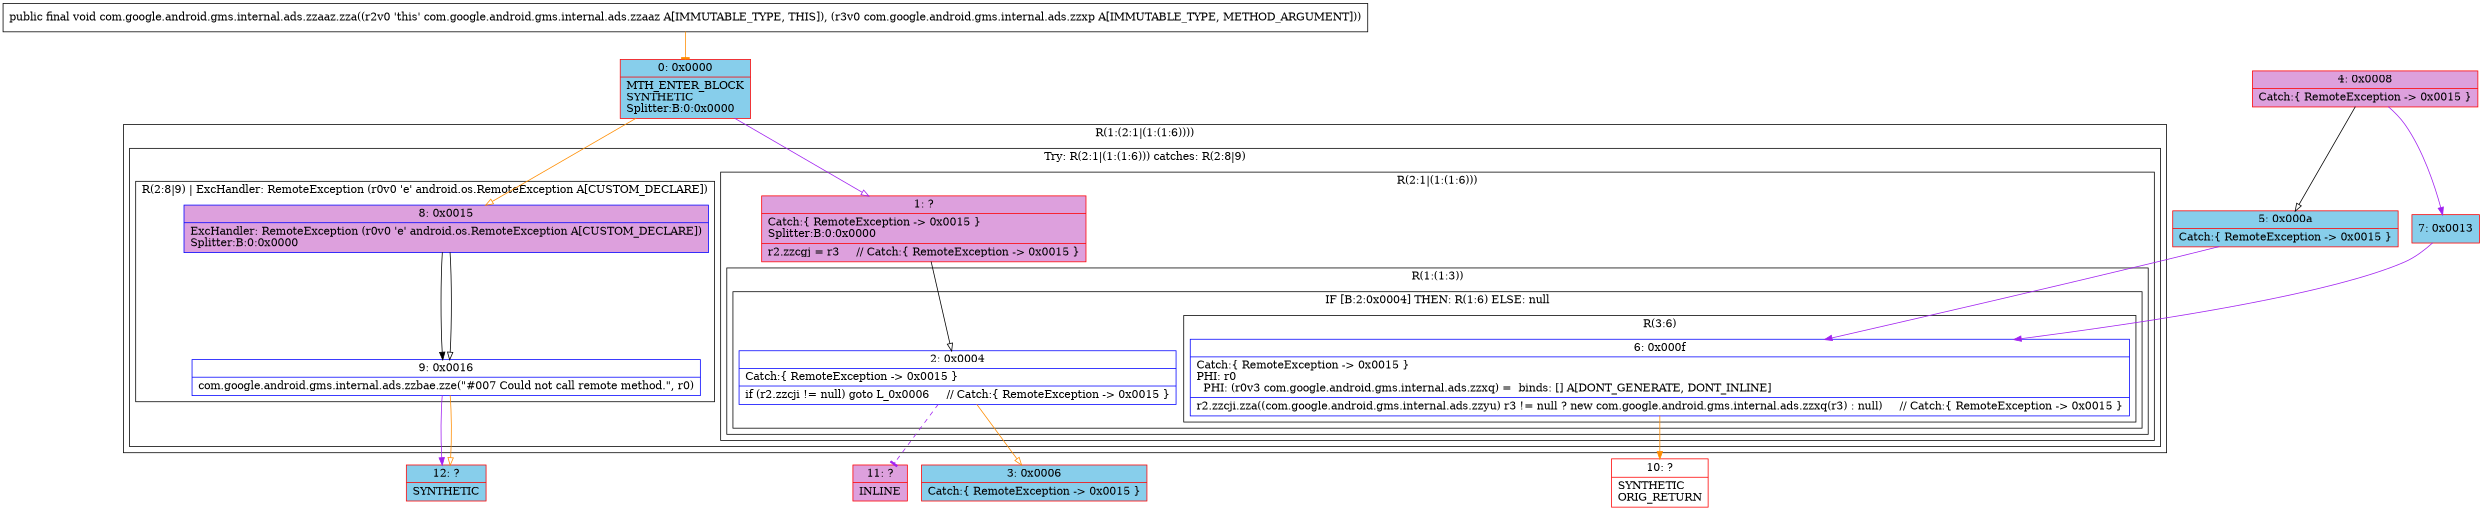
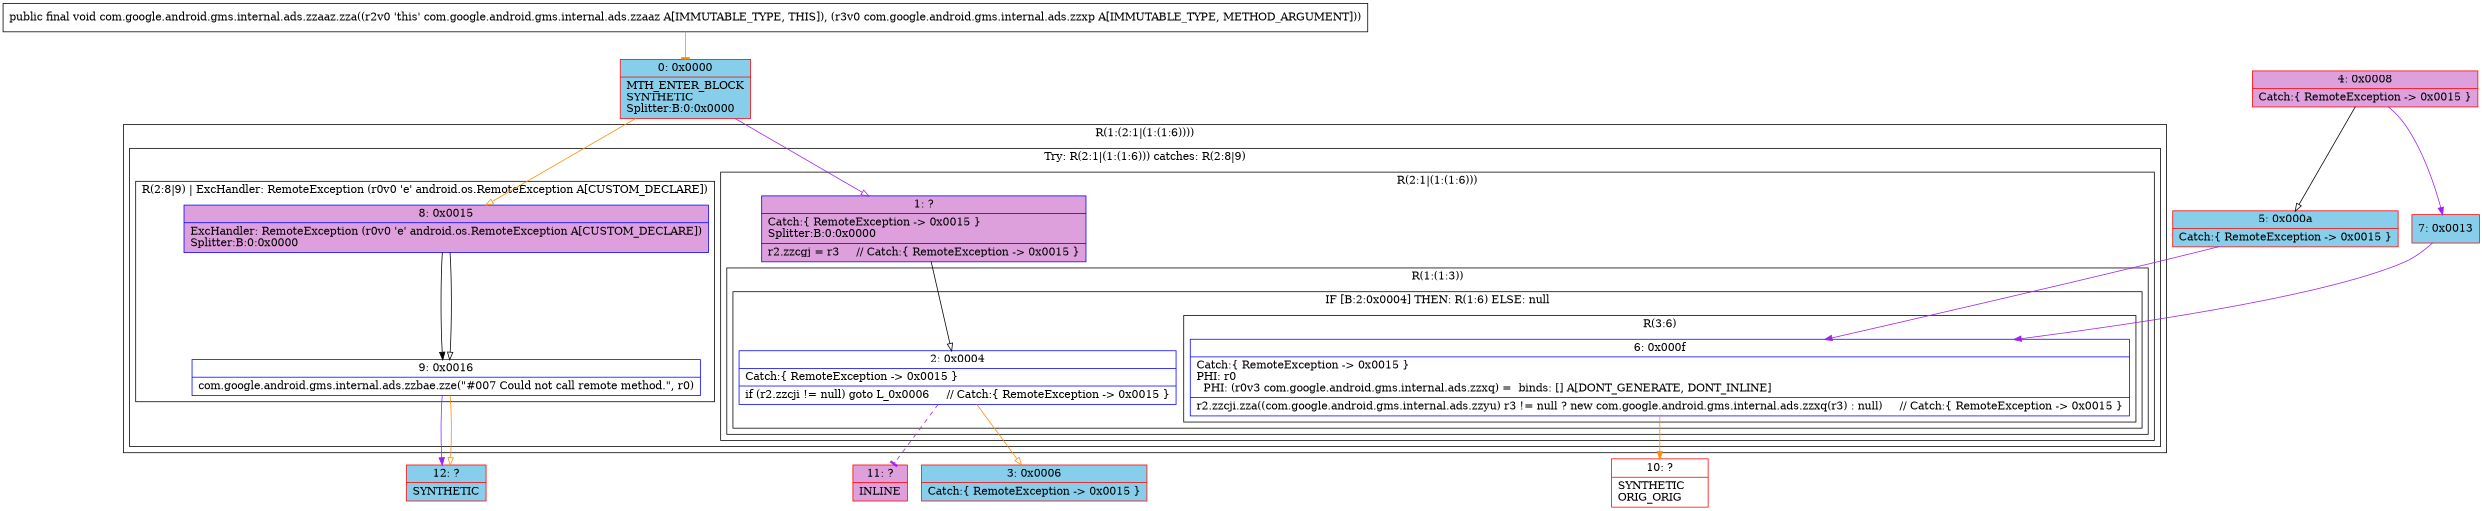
  digraph {
    node [color=red fillcolor=white shape=record style=filled]
    edge [arrowhead=onormal color=purple]
    n1 [color=blue label="{6\:\ 0x000f|Catch:\{ RemoteException \-\> 0x0015 \}\lPHI: r0 \l  PHI: (r0v3 com.google.android.gms.internal.ads.zzxq) =  binds: [] A[DONT_GENERATE, DONT_INLINE]\l|r2.zzcji.zza((com.google.android.gms.internal.ads.zzyu) r3 != null ? new com.google.android.gms.internal.ads.zzxq(r3) : null)     \/\/ Catch:\{ RemoteException \-\> 0x0015 \}\l}"]
    n2 [color=blue label="{2\:\ 0x0004|Catch:\{ RemoteException \-\> 0x0015 \}\l|if (r2.zzcji != null) goto L_0x0006     \/\/ Catch:\{ RemoteException \-\> 0x0015 \}\l}"]
-   n3 [fillcolor=plum label="{1\:\ ?|Catch:\{ RemoteException \-\> 0x0015 \}\lSplitter:B:0:0x0000\l|r2.zzcgj = r3     \/\/ Catch:\{ RemoteException \-\> 0x0015 \}\l}"]
+   n3 [color=blue fillcolor=plum label="{1\:\ ?|Catch:\{ RemoteException \-\> 0x0015 \}\lSplitter:B:0:0x0000\l|r2.zzcgj = r3     \/\/ Catch:\{ RemoteException \-\> 0x0015 \}\l}"]
    n4 [color=blue fillcolor=plum label="{8\:\ 0x0015|ExcHandler: RemoteException (r0v0 'e' android.os.RemoteException A[CUSTOM_DECLARE])\lSplitter:B:0:0x0000\l}"]
    n5 [color=blue label="{9\:\ 0x0016|com.google.android.gms.internal.ads.zzbae.zze(\"#007 Could not call remote method.\", r0)\l}"]
-   n6 [label="{10\:\ ?|SYNTHETIC\lORIG_RETURN\l}"]
+   n6 [label="{10\:\ ?|SYNTHETIC\lORIG_ORIG\l}"]
    n7 [fillcolor=skyblue label="{3\:\ 0x0006|Catch:\{ RemoteException \-\> 0x0015 \}\l}"]
    n8 [fillcolor=plum label="{11\:\ ?|INLINE\l}"]
    n9 [fillcolor=skyblue label="{12\:\ ?|SYNTHETIC\l}"]
    n10 [fillcolor=skyblue label="{0\:\ 0x0000|MTH_ENTER_BLOCK\lSYNTHETIC\lSplitter:B:0:0x0000\l}"]
    n11 [fillcolor=plum label="{4\:\ 0x0008|Catch:\{ RemoteException \-\> 0x0015 \}\l}"]
    n12 [fillcolor=skyblue label="{5\:\ 0x000a|Catch:\{ RemoteException \-\> 0x0015 \}\l}"]
    n13 [fillcolor=skyblue label="{7\:\ 0x0013}"]
    n14 [label="{public final void com.google.android.gms.internal.ads.zzaaz.zza((r2v0 'this' com.google.android.gms.internal.ads.zzaaz A[IMMUTABLE_TYPE, THIS]), (r3v0 com.google.android.gms.internal.ads.zzxp A[IMMUTABLE_TYPE, METHOD_ARGUMENT])) }" color=""]
    subgraph cluster_1 {
      label="R(1:(2:1|(1:(1:6))))"
      subgraph cluster_2 {
        label="Try: R(2:1|(1:(1:6))) catches: R(2:8|9)"
        subgraph cluster_3 {
          label="R(2:1|(1:(1:6)))"
          n3
          subgraph cluster_4 {
            label="R(1:(1:3))"
            subgraph cluster_5 {
              label="IF [B:2:0x0004] THEN: R(1:6) ELSE: null"
              n2
              subgraph cluster_6 {
                label="R(3:6)"
                n1
              }
            }
          }
        }
        subgraph cluster_7 {
          label="R(2:8|9) | ExcHandler: RemoteException (r0v0 'e' android.os.RemoteException A[CUSTOM_DECLARE])\l"
          n4
          n5
        }
      }
    }
    subgraph cluster_8 {
      label="R(2:8|9) | ExcHandler: RemoteException (r0v0 'e' android.os.RemoteException A[CUSTOM_DECLARE])\l"
    }
    n1 -> n6 [arrowhead=normal color=darkorange]
    n2 -> n7 [color=darkorange]
    n2 -> n8 [arrowhead=tee style=dashed]
    n3 -> n2 [color=black]
    n4 -> n5 [arrowhead=normal color=black]
    n4 -> n5 [color=black]
    n5 -> n9 [arrowhead=normal]
    n5 -> n9 [color=darkorange]
    n10 -> n3
    n10 -> n4 [color=darkorange]
    n11 -> n12 [color=black]
    n11 -> n13 [arrowhead=normal]
    n12 -> n1 [arrowhead=normal]
    n13 -> n1 [arrowhead=normal]
    n14 -> n10 [arrowhead=tee color=darkorange]
  }
